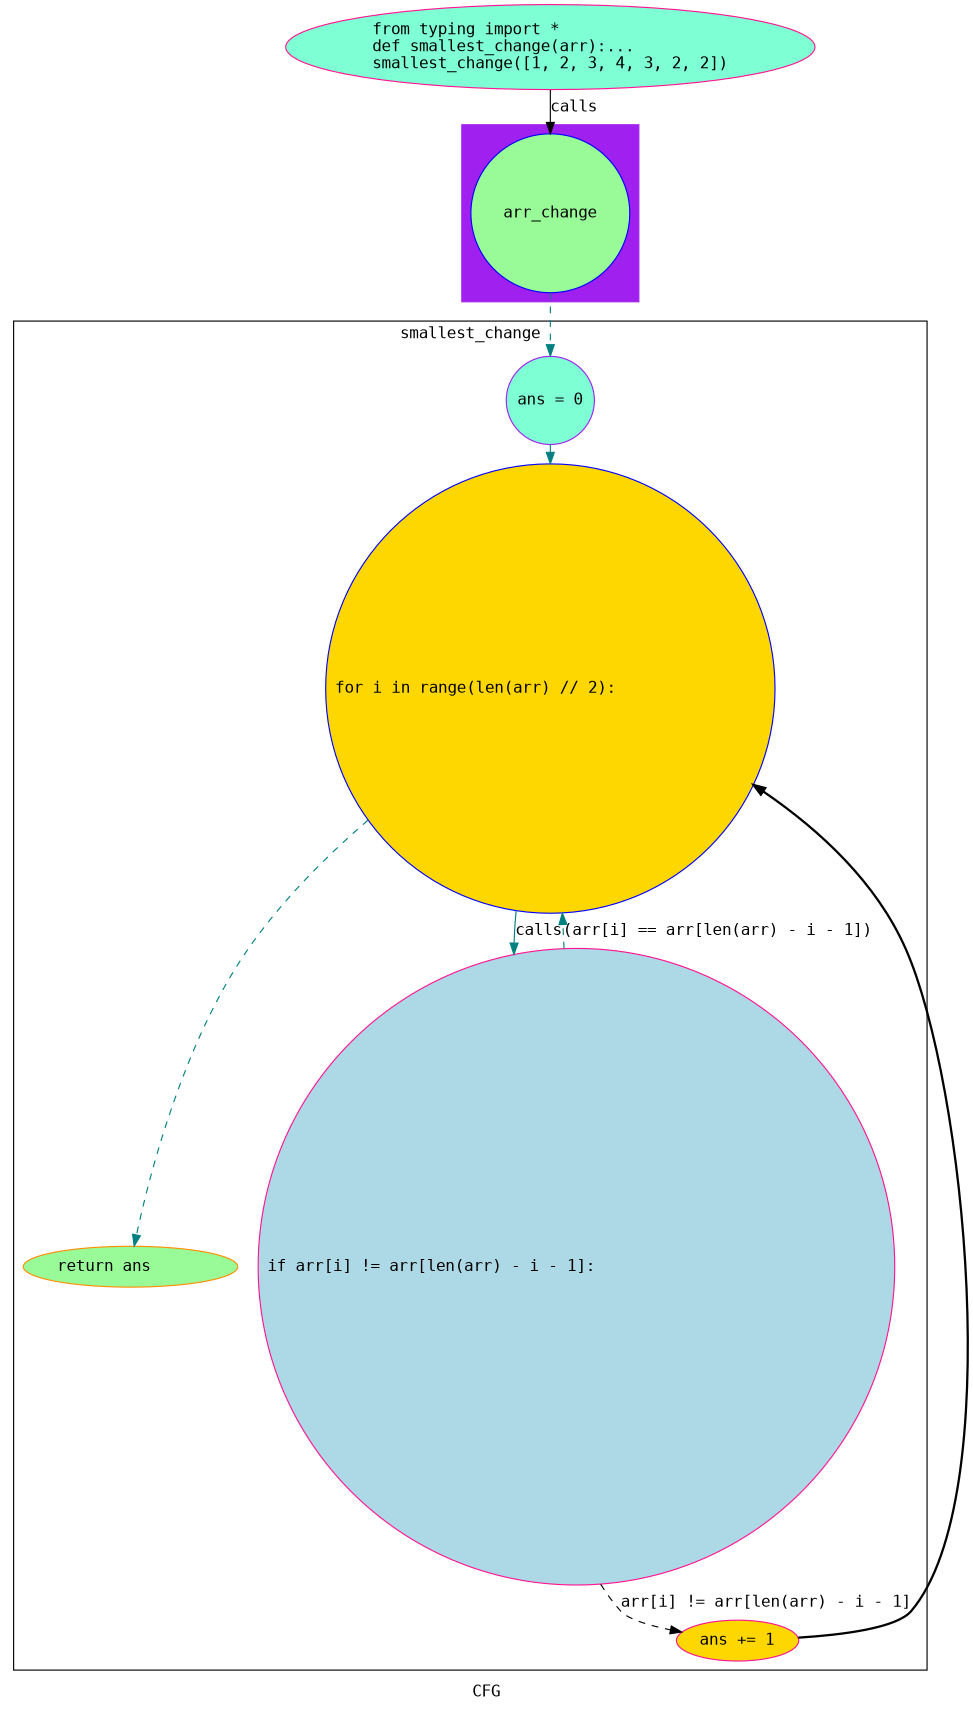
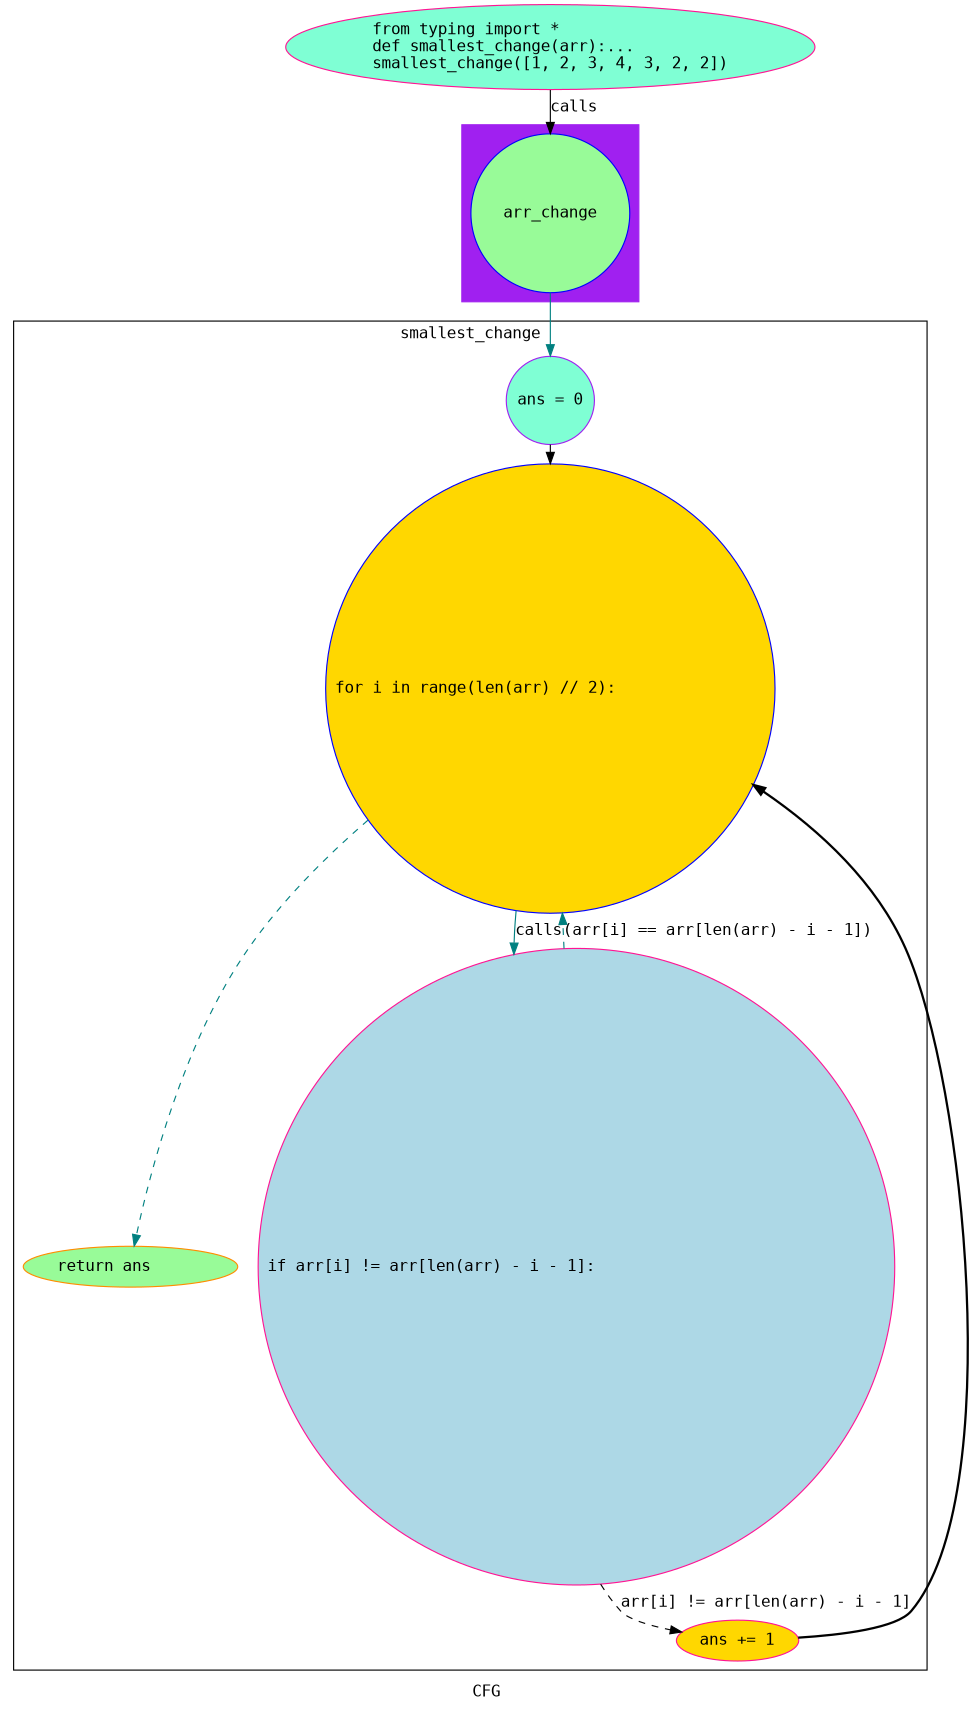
  digraph {
    compound=True
    fontname="DejaVu Sans Mono"
    label=CFG
    pack=False
    rankdir=TB
    ranksep=0.02
    node [color=deeppink fillcolor=palegreen fontname="DejaVu Sans Mono" shape=circle style="filled,solid"]
    edge [color=teal fontname="DejaVu Sans Mono" style=solid]
    n1 [color=blue height=0.5 label=arr_change linenum="[11]" style=filled width=1.9444]
    n2 [color=purple fillcolor=aquamarine height=0.5 label="ans = 0\l" linenum="[5]" width=1.0278]
    n3 [color=blue fillcolor=gold height=0.5 label="for i in range(len(arr) // 2):\l" linenum="[6]" width=5.5036]
    n4 [fillcolor=lightblue height=0.5 label="if arr[i] != arr[len(arr) - i - 1]:\l" linenum="[7]" width=7.7873]
    n5 [color=darkorange height=0.5 label="return ans\l" linenum="[9]" shape=ellipse width=2.6206]
    n6 [fillcolor=gold height=0.5 label="ans += 1\l" linenum="[8]" shape=ellipse width=1.1528]
    n7 [fillcolor=aquamarine height=0.73611 label="from typing import *\ldef smallest_change(arr):...\lsmallest_change([1, 2, 3, 4, 3, 2, 2])\l" linenum="[1]" shape=ellipse width=4.5833]
    subgraph cluster_1 {
      label=smallest_change
      n2
      n3
      n4
      n5
      n6
      subgraph cluster_2 {
        color=purple
        compound=true
        label=""
        shape=tab
        style=filled
      }
      subgraph cluster_3 {
        color=purple
        compound=true
        label=""
        shape=tab
        style=filled
      }
    }
    subgraph cluster_4 {
      color=purple
      compound=true
      label=""
      shape=tab
      style=filled
      n1
    }
-   n1 -> n2 [style=dashed]
-   n2 -> n3
+   n1 -> n2
+   n2 -> n3 [color=black]
    n3 -> n4 [label=calls]
    n3 -> n5 [style=dashed]
    n4 -> n3 [label="(arr[i] == arr[len(arr) - i - 1])" style=dashed]
    n4 -> n6 [color=black label="arr[i] != arr[len(arr) - i - 1]" style=dashed]
    n6 -> n3 [color=black style=bold]
    n7 -> n1 [color=black label=calls]
  }
